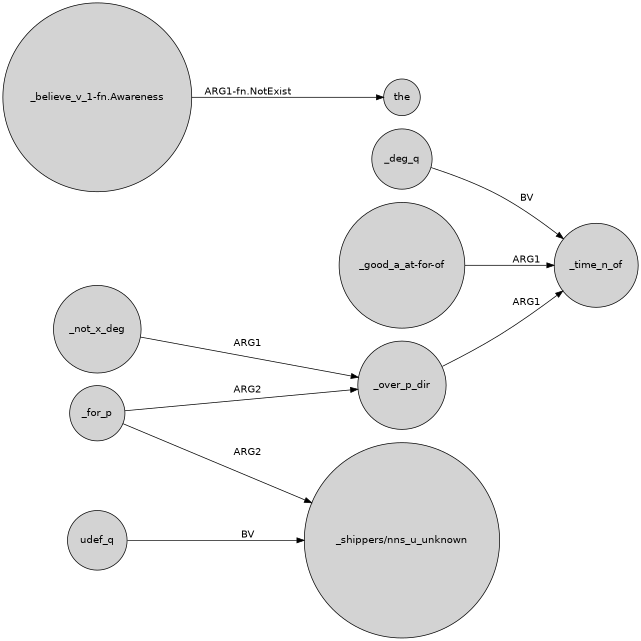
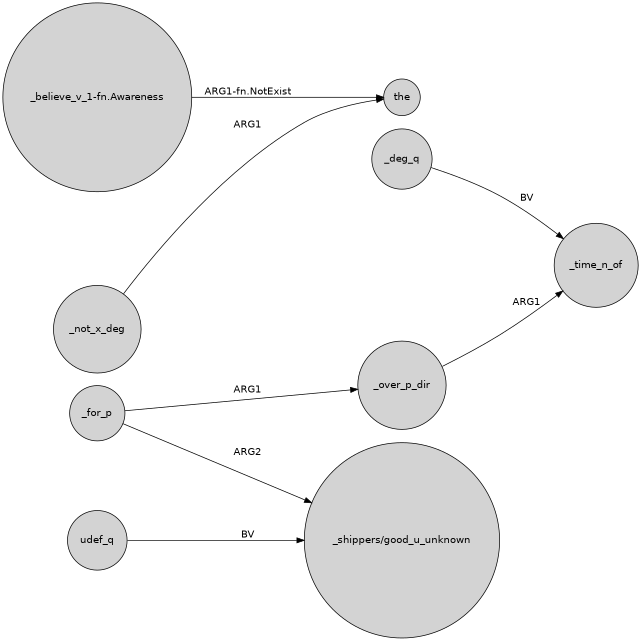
  digraph {
    fontname="DejaVu Sans"
    rankdir=LR
    node [fontname="DejaVu Sans" shape=circle style=filled]
    edge [fontname="DejaVu Sans"]
    n1 [label=the]
    n2 [label=_deg_q]
    _time_n_of
    _not_x_deg
    udef_q
-   "_shippers/nns_u_unknown"
-   "_good_a_at-for-of"
+   "_shippers/nns_u_unknown" [label="_shippers/good_u_unknown"]
    _over_p_dir
    "_believe_v_1-fn.Awareness"
    _for_p
    n2 -> _time_n_of [label=BV]
-   _not_x_deg -> _over_p_dir [label=ARG1]
+   _not_x_deg -> n1 [label=ARG1]
    udef_q -> "_shippers/nns_u_unknown" [label=BV]
-   "_good_a_at-for-of" -> _time_n_of [label=ARG1]
    _over_p_dir -> _time_n_of [label=ARG1]
    "_believe_v_1-fn.Awareness" -> n1 [label="ARG1-fn.NotExist"]
    _for_p -> "_shippers/nns_u_unknown" [label=ARG2]
-   _for_p -> _over_p_dir [label=ARG2]
+   _for_p -> _over_p_dir [label=ARG1]
  }
